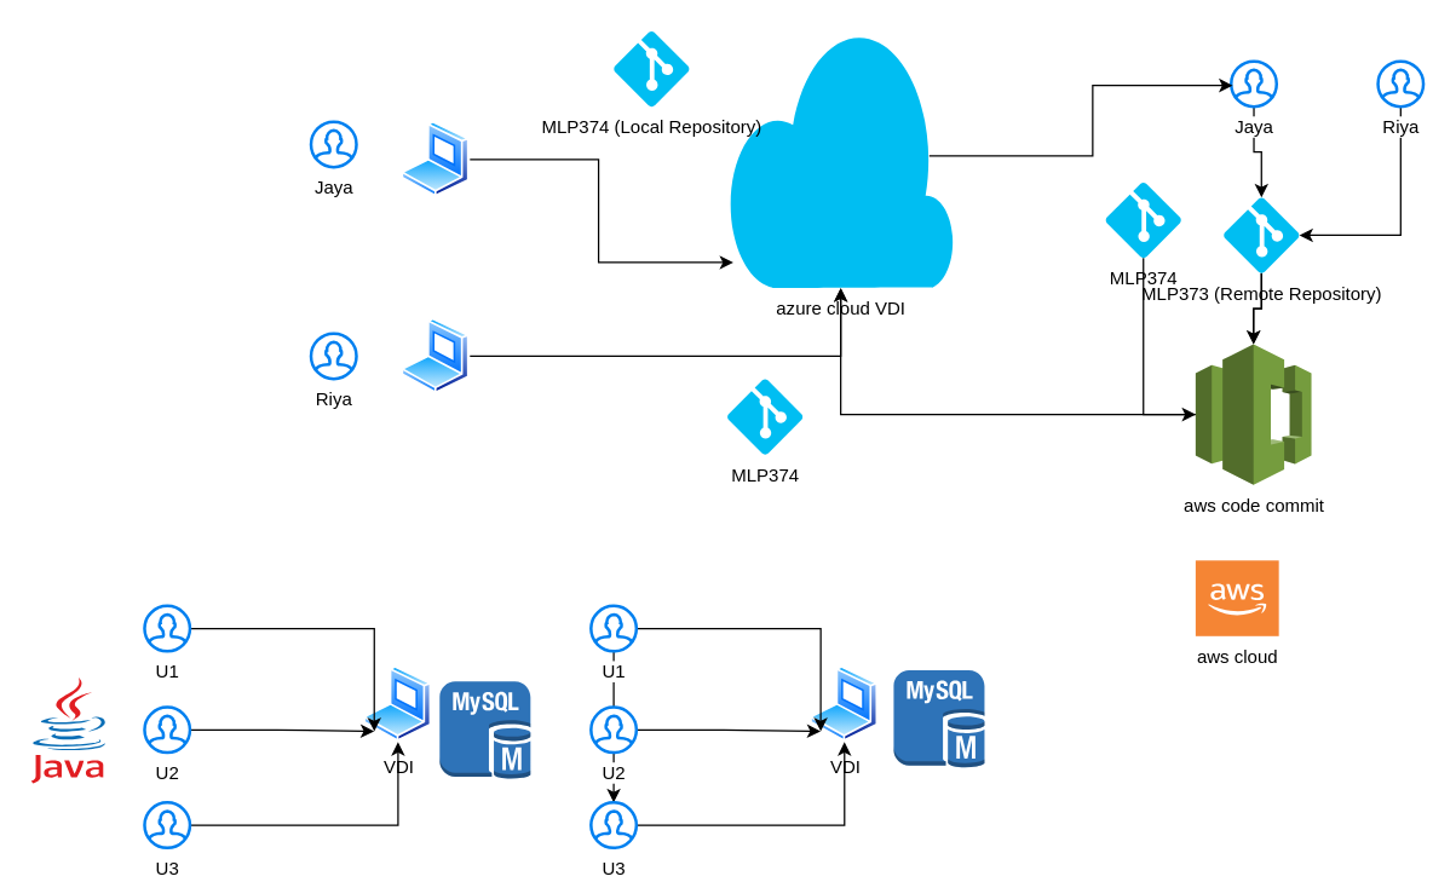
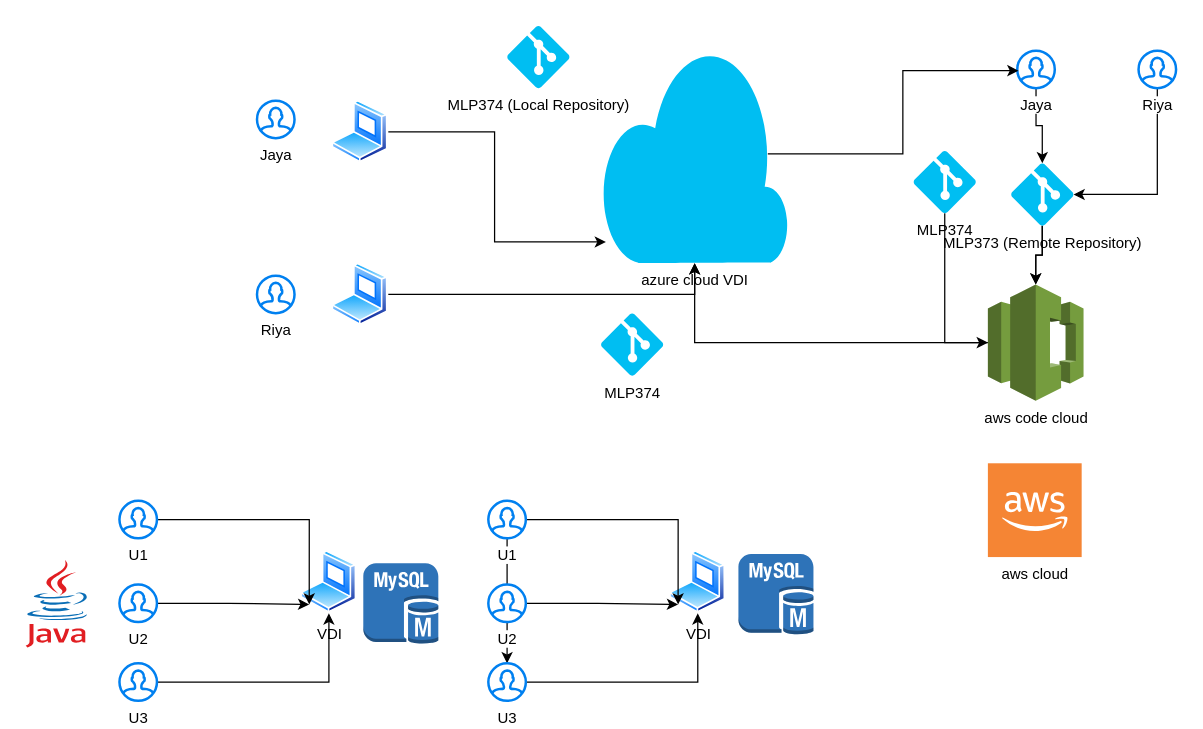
  <mxCell id="0" />
  <mxCell id="1" parent="0" />
  <mxCell id="2" value="" style="edgeStyle=orthogonalEdgeStyle;rounded=0;orthogonalLoop=1;jettySize=auto;html=1;" parent="1" source="3" target="15" edge="1"><mxGeometry relative="1" as="geometry" /></mxCell>
- <mxCell id="3" value="aws code commit" style="outlineConnect=0;dashed=0;verticalLabelPosition=bottom;verticalAlign=top;align=center;html=1;shape=mxgraph.aws3.codecommit;fillColor=#759C3E;gradientColor=none;" parent="1" vertex="1"><mxGeometry x="789.5" y="227" width="76.5" height="93" as="geometry" /></mxCell>
- <mxCell id="4" value="aws cloud" style="outlineConnect=0;dashed=0;verticalLabelPosition=bottom;verticalAlign=top;align=center;html=1;shape=mxgraph.aws3.cloud_2;fillColor=#F58534;gradientColor=none;" parent="1" vertex="1"><mxGeometry x="789.5" y="370" width="55" height="50" as="geometry" /></mxCell>
+ <mxCell id="3" value="aws code cloud" style="outlineConnect=0;dashed=0;verticalLabelPosition=bottom;verticalAlign=top;align=center;html=1;shape=mxgraph.aws3.codecommit;fillColor=#759C3E;gradientColor=none;" parent="1" vertex="1"><mxGeometry x="789.5" y="227" width="76.5" height="93" as="geometry" /></mxCell>
+ <mxCell id="4" value="aws cloud" style="outlineConnect=0;dashed=0;verticalLabelPosition=bottom;verticalAlign=top;align=center;html=1;shape=mxgraph.aws3.cloud_2;fillColor=#F58534;gradientColor=none;" parent="1" vertex="1"><mxGeometry x="789.5" y="370" width="75" height="75" as="geometry" /></mxCell>
  <mxCell id="5" style="edgeStyle=orthogonalEdgeStyle;rounded=0;orthogonalLoop=1;jettySize=auto;html=1;entryX=0.5;entryY=0;entryDx=0;entryDy=0;entryPerimeter=0;" parent="1" source="7" target="3" edge="1"><mxGeometry relative="1" as="geometry" /></mxCell>
  <mxCell id="6" value="" style="edgeStyle=orthogonalEdgeStyle;rounded=0;orthogonalLoop=1;jettySize=auto;html=1;" parent="1" source="7" target="3" edge="1"><mxGeometry relative="1" as="geometry" /></mxCell>
  <mxCell id="7" value="MLP373 (Remote Repository)&lt;br&gt;" style="verticalLabelPosition=bottom;html=1;verticalAlign=top;align=center;strokeColor=none;fillColor=#00BEF2;shape=mxgraph.azure.git_repository;" parent="1" vertex="1"><mxGeometry x="808" y="130" width="50" height="50" as="geometry" /></mxCell>
  <mxCell id="8" style="edgeStyle=orthogonalEdgeStyle;rounded=0;orthogonalLoop=1;jettySize=auto;html=1;entryX=0;entryY=0.5;entryDx=0;entryDy=0;entryPerimeter=0;" parent="1" source="9" target="3" edge="1"><mxGeometry relative="1" as="geometry"><Array as="points"><mxPoint x="755" y="274" /></Array></mxGeometry></mxCell>
  <mxCell id="9" value="MLP374" style="verticalLabelPosition=bottom;html=1;verticalAlign=top;align=center;strokeColor=none;fillColor=#00BEF2;shape=mxgraph.azure.git_repository;" parent="1" vertex="1"><mxGeometry x="730" y="120" width="50" height="50" as="geometry" /></mxCell>
  <mxCell id="10" style="edgeStyle=orthogonalEdgeStyle;rounded=0;orthogonalLoop=1;jettySize=auto;html=1;entryX=1;entryY=0.5;entryDx=0;entryDy=0;entryPerimeter=0;" parent="1" source="11" target="7" edge="1"><mxGeometry relative="1" as="geometry"><Array as="points"><mxPoint x="925" y="155" /></Array></mxGeometry></mxCell>
  <mxCell id="11" value="Riya" style="html=1;verticalLabelPosition=bottom;align=center;labelBackgroundColor=#ffffff;verticalAlign=top;strokeWidth=2;strokeColor=#0080F0;shadow=0;dashed=0;shape=mxgraph.ios7.icons.user;" parent="1" vertex="1"><mxGeometry x="910" y="40" width="30" height="30" as="geometry" /></mxCell>
  <mxCell id="12" style="edgeStyle=orthogonalEdgeStyle;rounded=0;orthogonalLoop=1;jettySize=auto;html=1;entryX=0.5;entryY=0;entryDx=0;entryDy=0;entryPerimeter=0;" parent="1" source="13" target="7" edge="1"><mxGeometry relative="1" as="geometry" /></mxCell>
  <mxCell id="13" value="Jaya" style="html=1;verticalLabelPosition=bottom;align=center;labelBackgroundColor=#ffffff;verticalAlign=top;strokeWidth=2;strokeColor=#0080F0;shadow=0;dashed=0;shape=mxgraph.ios7.icons.user;" parent="1" vertex="1"><mxGeometry x="813" y="40" width="30" height="30" as="geometry" /></mxCell>
  <mxCell id="14" style="edgeStyle=orthogonalEdgeStyle;rounded=0;orthogonalLoop=1;jettySize=auto;html=1;entryX=0.033;entryY=0.533;entryDx=0;entryDy=0;entryPerimeter=0;exitX=0.89;exitY=0.5;exitDx=0;exitDy=0;exitPerimeter=0;" parent="1" source="15" target="13" edge="1"><mxGeometry relative="1" as="geometry" /></mxCell>
- <mxCell id="15" value="azure cloud VDI" style="verticalLabelPosition=bottom;html=1;verticalAlign=top;align=center;strokeColor=none;fillColor=#00BEF2;shape=mxgraph.azure.cloud;" parent="1" vertex="1"><mxGeometry x="480" y="15" width="150" height="175" as="geometry" /></mxCell>
+ <mxCell id="15" value="azure cloud VDI" style="verticalLabelPosition=bottom;html=1;verticalAlign=top;align=center;strokeColor=none;fillColor=#00BEF2;shape=mxgraph.azure.cloud;" parent="1" vertex="1"><mxGeometry x="480" y="35" width="150" height="175" as="geometry" /></mxCell>
  <mxCell id="16" value="Riya" style="html=1;verticalLabelPosition=bottom;align=center;labelBackgroundColor=#ffffff;verticalAlign=top;strokeWidth=2;strokeColor=#0080F0;shadow=0;dashed=0;shape=mxgraph.ios7.icons.user;" parent="1" vertex="1"><mxGeometry x="205" y="220" width="30" height="30" as="geometry" /></mxCell>
  <mxCell id="17" value="Jaya" style="html=1;verticalLabelPosition=bottom;align=center;labelBackgroundColor=#ffffff;verticalAlign=top;strokeWidth=2;strokeColor=#0080F0;shadow=0;dashed=0;shape=mxgraph.ios7.icons.user;" parent="1" vertex="1"><mxGeometry x="205" y="80" width="30" height="30" as="geometry" /></mxCell>
  <mxCell id="18" style="edgeStyle=orthogonalEdgeStyle;rounded=0;orthogonalLoop=1;jettySize=auto;html=1;entryX=0.027;entryY=0.903;entryDx=0;entryDy=0;entryPerimeter=0;" parent="1" source="19" target="15" edge="1"><mxGeometry relative="1" as="geometry" /></mxCell>
  <mxCell id="19" value="" style="aspect=fixed;perimeter=ellipsePerimeter;html=1;align=center;shadow=0;dashed=0;spacingTop=3;image;image=img/lib/active_directory/laptop_client.svg;" parent="1" vertex="1"><mxGeometry x="265" y="80" width="45" height="50" as="geometry" /></mxCell>
  <mxCell id="20" style="edgeStyle=orthogonalEdgeStyle;rounded=0;orthogonalLoop=1;jettySize=auto;html=1;entryX=0.5;entryY=1;entryDx=0;entryDy=0;entryPerimeter=0;" parent="1" source="21" target="15" edge="1"><mxGeometry relative="1" as="geometry" /></mxCell>
  <mxCell id="21" value="" style="aspect=fixed;perimeter=ellipsePerimeter;html=1;align=center;shadow=0;dashed=0;spacingTop=3;image;image=img/lib/active_directory/laptop_client.svg;" parent="1" vertex="1"><mxGeometry x="265" y="210" width="45" height="50" as="geometry" /></mxCell>
  <mxCell id="22" value="MLP374 (Local Repository)" style="verticalLabelPosition=bottom;html=1;verticalAlign=top;align=center;strokeColor=none;fillColor=#00BEF2;shape=mxgraph.azure.git_repository;" parent="1" vertex="1"><mxGeometry x="405" y="20" width="50" height="50" as="geometry" /></mxCell>
  <mxCell id="23" value="MLP374" style="verticalLabelPosition=bottom;html=1;verticalAlign=top;align=center;strokeColor=none;fillColor=#00BEF2;shape=mxgraph.azure.git_repository;" parent="1" vertex="1"><mxGeometry x="480" y="250" width="50" height="50" as="geometry" /></mxCell>
  <mxCell id="24" value="VDI" style="aspect=fixed;perimeter=ellipsePerimeter;html=1;align=center;shadow=0;dashed=0;spacingTop=3;image;image=img/lib/active_directory/laptop_client.svg;" parent="1" vertex="1"><mxGeometry x="240" y="440" width="45" height="50" as="geometry" /></mxCell>
  <mxCell id="25" style="edgeStyle=orthogonalEdgeStyle;rounded=0;orthogonalLoop=1;jettySize=auto;html=1;entryX=0;entryY=1;entryDx=0;entryDy=0;" parent="1" source="26" target="24" edge="1"><mxGeometry relative="1" as="geometry" /></mxCell>
  <mxCell id="26" value="U1" style="html=1;verticalLabelPosition=bottom;align=center;labelBackgroundColor=#ffffff;verticalAlign=top;strokeWidth=2;strokeColor=#0080F0;shadow=0;dashed=0;shape=mxgraph.ios7.icons.user;" parent="1" vertex="1"><mxGeometry x="95" y="400" width="30" height="30" as="geometry" /></mxCell>
  <mxCell id="27" style="edgeStyle=orthogonalEdgeStyle;rounded=0;orthogonalLoop=1;jettySize=auto;html=1;entryX=0;entryY=1;entryDx=0;entryDy=0;" parent="1" source="28" target="24" edge="1"><mxGeometry relative="1" as="geometry" /></mxCell>
  <mxCell id="28" value="U2" style="html=1;verticalLabelPosition=bottom;align=center;labelBackgroundColor=#ffffff;verticalAlign=top;strokeWidth=2;strokeColor=#0080F0;shadow=0;dashed=0;shape=mxgraph.ios7.icons.user;" parent="1" vertex="1"><mxGeometry x="95" y="467" width="30" height="30" as="geometry" /></mxCell>
  <mxCell id="29" style="edgeStyle=orthogonalEdgeStyle;rounded=0;orthogonalLoop=1;jettySize=auto;html=1;" parent="1" source="30" target="24" edge="1"><mxGeometry relative="1" as="geometry" /></mxCell>
  <mxCell id="30" value="U3" style="html=1;verticalLabelPosition=bottom;align=center;labelBackgroundColor=#ffffff;verticalAlign=top;strokeWidth=2;strokeColor=#0080F0;shadow=0;dashed=0;shape=mxgraph.ios7.icons.user;" parent="1" vertex="1"><mxGeometry x="95" y="530" width="30" height="30" as="geometry" /></mxCell>
  <mxCell id="31" value="VDI" style="aspect=fixed;perimeter=ellipsePerimeter;html=1;align=center;shadow=0;dashed=0;spacingTop=3;image;image=img/lib/active_directory/laptop_client.svg;" parent="1" vertex="1"><mxGeometry x="535" y="440" width="45" height="50" as="geometry" /></mxCell>
  <mxCell id="32" style="edgeStyle=orthogonalEdgeStyle;rounded=0;orthogonalLoop=1;jettySize=auto;html=1;entryX=0;entryY=1;entryDx=0;entryDy=0;" parent="1" source="34" target="31" edge="1"><mxGeometry relative="1" as="geometry" /></mxCell>
  <mxCell id="33" value="" style="edgeStyle=orthogonalEdgeStyle;rounded=0;orthogonalLoop=1;jettySize=auto;html=1;" parent="1" source="34" target="38" edge="1"><mxGeometry relative="1" as="geometry" /></mxCell>
  <mxCell id="34" value="U1" style="html=1;verticalLabelPosition=bottom;align=center;labelBackgroundColor=#ffffff;verticalAlign=top;strokeWidth=2;strokeColor=#0080F0;shadow=0;dashed=0;shape=mxgraph.ios7.icons.user;" parent="1" vertex="1"><mxGeometry x="390" y="400" width="30" height="30" as="geometry" /></mxCell>
  <mxCell id="35" style="edgeStyle=orthogonalEdgeStyle;rounded=0;orthogonalLoop=1;jettySize=auto;html=1;entryX=0;entryY=1;entryDx=0;entryDy=0;" parent="1" source="36" target="31" edge="1"><mxGeometry relative="1" as="geometry" /></mxCell>
  <mxCell id="36" value="U2" style="html=1;verticalLabelPosition=bottom;align=center;labelBackgroundColor=#ffffff;verticalAlign=top;strokeWidth=2;strokeColor=#0080F0;shadow=0;dashed=0;shape=mxgraph.ios7.icons.user;" parent="1" vertex="1"><mxGeometry x="390" y="467" width="30" height="30" as="geometry" /></mxCell>
  <mxCell id="37" style="edgeStyle=orthogonalEdgeStyle;rounded=0;orthogonalLoop=1;jettySize=auto;html=1;" parent="1" source="38" target="31" edge="1"><mxGeometry relative="1" as="geometry" /></mxCell>
  <mxCell id="38" value="U3" style="html=1;verticalLabelPosition=bottom;align=center;labelBackgroundColor=#ffffff;verticalAlign=top;strokeWidth=2;strokeColor=#0080F0;shadow=0;dashed=0;shape=mxgraph.ios7.icons.user;" parent="1" vertex="1"><mxGeometry x="390" y="530" width="30" height="30" as="geometry" /></mxCell>
  <mxCell id="39" value="" style="outlineConnect=0;dashed=0;verticalLabelPosition=bottom;verticalAlign=top;align=center;html=1;shape=mxgraph.aws3.mysql_db_instance;fillColor=#2E73B8;gradientColor=none;" parent="1" vertex="1"><mxGeometry x="290" y="450" width="60" height="64.5" as="geometry" /></mxCell>
  <mxCell id="40" value="" style="outlineConnect=0;dashed=0;verticalLabelPosition=bottom;verticalAlign=top;align=center;html=1;shape=mxgraph.aws3.mysql_db_instance;fillColor=#2E73B8;gradientColor=none;" parent="1" vertex="1"><mxGeometry x="590" y="442.5" width="60" height="64.5" as="geometry" /></mxCell>
  <mxCell id="41" value="" style="dashed=0;outlineConnect=0;html=1;align=center;labelPosition=center;verticalLabelPosition=bottom;verticalAlign=top;shape=mxgraph.weblogos.java" parent="1" vertex="1"><mxGeometry x="20" y="447.25" width="50" height="70" as="geometry" /></mxCell>
